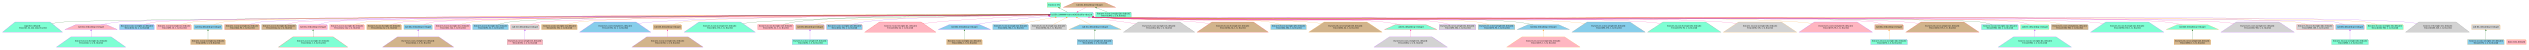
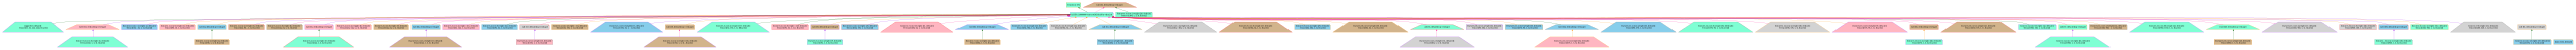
  digraph {
    fontname="Noto Serif"
    rankdir=BT
    node [color=darkorange fillcolor=aquamarine fontname="Noto Serif" shape=note style=filled]
    edge [color=deeppink fontname="Noto Serif"]
    n1 [color=purple label="input0 [0, default]:\nTensor[(1, 32, 224, 224), float32]" shape=trapezium]
    n2 [color=purple label="Call[70, 20000000-tensorrt](GlobalVar=dnnl_0)"]
    n3 [label="Function (73)"]
    n4 [color=purple label="features.0.conv.0.weight [1, default]:\nTensor[(32, 1, 3, 3), float32]" shape=trapezium]
-   n5 [color=purple fillcolor=lightpink label="Call [53, default](op=reshape)" shape=trapezium]
+   n5 [fillcolor=lightpink label="Call [53, default](op=reshape)" shape=trapezium]
    n6 [color=purple fillcolor=skyblue label="features.0.conv.2.weight [2, default]:\nTensor[(16, 32, 1, 1), float32]"]
    n7 [fillcolor=lightpink label="features.1.conv.0.weight [3, default]:\nTensor[(96, 16, 1, 1), float32]"]
    n8 [fillcolor=tan label="features.1.conv.2.weight [4, default]:\nTensor[(96, 1, 3, 3), float32]"]
    n9 [fillcolor=skyblue label="Call [54, default](op=reshape)"]
    n10 [color=red fillcolor=tan label="features.1.conv.4.weight [5, default]:\nTensor[(24, 96, 1, 1), float32]"]
    n11 [color=gray40 fillcolor=tan label="features.2.conv.0.weight [6, default]:\nTensor[(144, 24, 1, 1), float32]"]
    n12 [color=red label="features.2.conv.2.weight [7, default]:\nTensor[(144, 1, 3, 3), float32]" shape=trapezium]
    n13 [color=purple fillcolor=lightpink label="Call [55, default](op=reshape)"]
    n14 [fillcolor=lightpink label="features.2.conv.4.weight [8, default]:\nTensor[(24, 144, 1, 1), float32]"]
    n15 [fillcolor=tan label="features.3.conv.0.weight [9, default]:\nTensor[(144, 24, 1, 1), float32]"]
    n16 [color=purple fillcolor=tan label="features.3.conv.2.weight [10, default]:\nTensor[(144, 1, 3, 3), float32]" shape=trapezium]
    n17 [fillcolor=skyblue label="Call [56, default](op=reshape)"]
    n18 [color=purple fillcolor=lightpink label="features.3.conv.4.weight [11, default]:\nTensor[(32, 144, 1, 1), float32]"]
    n19 [color=gray40 fillcolor=skyblue label="features.4.conv.0.weight [12, default]:\nTensor[(192, 32, 1, 1), float32]"]
    n20 [color=gray40 fillcolor=lightpink label="features.4.conv.2.weight [13, default]:\nTensor[(192, 1, 3, 3), float32]"]
    n21 [color=red fillcolor=lightgrey label="Call [57, default](op=reshape)"]
    n22 [fillcolor=tan label="features.4.conv.4.weight [14, default]:\nTensor[(32, 192, 1, 1), float32]"]
    n23 [color=purple fillcolor=skyblue label="features.5.conv.0.weight [15, default]:\nTensor[(192, 32, 1, 1), float32]" shape=trapezium]
    n24 [color=purple fillcolor=tan label="features.5.conv.2.weight [16, default]:\nTensor[(192, 1, 3, 3), float32]" shape=trapezium]
    n25 [fillcolor=tan label="Call [58, default](op=reshape)"]
    n26 [color=purple label="features.5.conv.4.weight [17, default]:\nTensor[(32, 192, 1, 1), float32]" shape=trapezium]
    n27 [color=red fillcolor=lightpink label="features.6.conv.0.weight [18, default]:\nTensor[(192, 32, 1, 1), float32]"]
    n28 [color=purple label="features.6.conv.2.weight [19, default]:\nTensor[(192, 1, 3, 3), float32]"]
    n29 [color=purple fillcolor=tan label="Call [59, default](op=reshape)"]
    n30 [color=red fillcolor=skyblue label="features.6.conv.4.weight [20, default]:\nTensor[(64, 192, 1, 1), float32]"]
    n31 [color=red fillcolor=lightpink label="features.7.conv.0.weight [21, default]:\nTensor[(384, 64, 1, 1), float32]" shape=trapezium]
    n32 [fillcolor=tan label="features.7.conv.2.weight [22, default]:\nTensor[(384, 1, 3, 3), float32]"]
    n33 [color=purple fillcolor=skyblue label="Call [60, default](op=reshape)" shape=trapezium]
    n34 [color=gray40 fillcolor=skyblue label="features.7.conv.4.weight [23, default]:\nTensor[(64, 384, 1, 1), float32]"]
    n35 [color=gray40 fillcolor=lightgrey label="features.8.conv.0.weight [24, default]:\nTensor[(384, 64, 1, 1), float32]"]
    n36 [color=gray40 fillcolor=skyblue label="features.8.conv.2.weight [25, default]:\nTensor[(384, 1, 3, 3), float32]"]
    n37 [fillcolor=skyblue label="Call [61, default](op=reshape)" shape=trapezium]
    n38 [color=gray40 fillcolor=lightgrey label="features.8.conv.4.weight [26, default]:\nTensor[(64, 384, 1, 1), float32]" shape=trapezium]
    n39 [color=red fillcolor=tan label="features.9.conv.0.weight [27, default]:\nTensor[(384, 64, 1, 1), float32]" shape=trapezium]
    n40 [color=gray40 label="features.9.conv.2.weight [28, default]:\nTensor[(384, 1, 3, 3), float32]"]
    n41 [color=red fillcolor=tan label="Call [62, default](op=reshape)" shape=trapezium]
    n42 [fillcolor=skyblue label="features.9.conv.4.weight [29, default]:\nTensor[(64, 384, 1, 1), float32]"]
    n43 [fillcolor=tan label="features.10.conv.0.weight [30, default]:\nTensor[(384, 64, 1, 1), float32]" shape=trapezium]
    n44 [color=purple fillcolor=lightgrey label="features.10.conv.2.weight [31, default]:\nTensor[(384, 1, 3, 3), float32]" shape=trapezium]
    n45 [color=red label="Call [63, default](op=reshape)" shape=trapezium]
    n46 [color=purple fillcolor=lightgrey label="features.10.conv.4.weight [32, default]:\nTensor[(96, 384, 1, 1), float32]"]
    n47 [fillcolor=skyblue label="features.11.conv.0.weight [33, default]:\nTensor[(576, 96, 1, 1), float32]"]
    n48 [fillcolor=lightpink label="features.11.conv.2.weight [34, default]:\nTensor[(576, 1, 3, 3), float32]" shape=trapezium]
    n49 [color=gray40 fillcolor=skyblue label="Call [64, default](op=reshape)" shape=trapezium]
    n50 [color=gray40 fillcolor=skyblue label="features.11.conv.4.weight [35, default]:\nTensor[(96, 576, 1, 1), float32]" shape=trapezium]
    n51 [color=gray40 label="features.12.conv.0.weight [36, default]:\nTensor[(576, 96, 1, 1), float32]" shape=trapezium]
    n52 [fillcolor=skyblue label="features.12.conv.2.weight [37, default]:\nTensor[(576, 1, 3, 3), float32]"]
    n53 [fillcolor=lightgrey label="Call [65, default](op=reshape)"]
    n54 [fillcolor=lightgrey label="features.12.conv.4.weight [38, default]:\nTensor[(96, 576, 1, 1), float32]" shape=trapezium]
    n55 [color=purple fillcolor=lightpink label="features.13.conv.0.weight [39, default]:\nTensor[(576, 96, 1, 1), float32]" shape=trapezium]
    n56 [color=purple label="features.13.conv.2.weight [40, default]:\nTensor[(576, 1, 3, 3), float32]"]
    n57 [color=red fillcolor=tan label="Call [66, default](op=reshape)"]
    n58 [color=red fillcolor=tan label="features.13.conv.4.weight [41, default]:\nTensor[(160, 576, 1, 1), float32]" shape=trapezium]
    n59 [color=purple label="features.14.conv.0.weight [42, default]:\nTensor[(960, 160, 1, 1), float32]"]
    n60 [color=purple label="features.14.conv.2.weight [43, default]:\nTensor[(960, 1, 3, 3), float32]" shape=trapezium]
    n61 [label="Call [67, default](op=reshape)"]
    n62 [color=gray40 fillcolor=tan label="features.14.conv.4.weight [44, default]:\nTensor[(160, 960, 1, 1), float32]"]
    n63 [color=purple label="features.15.conv.0.weight [45, default]:\nTensor[(960, 160, 1, 1), float32]" shape=trapezium]
    n64 [fillcolor=tan label="features.15.conv.2.weight [46, default]:\nTensor[(960, 1, 3, 3), float32]"]
    n65 [label="Call [68, default](op=reshape)" shape=trapezium]
    n66 [color=purple fillcolor=lightgrey label="features.15.conv.4.weight [47, default]:\nTensor[(160, 960, 1, 1), float32]" shape=trapezium]
    n67 [color=red fillcolor=lightgrey label="features.16.conv.0.weight [48, default]:\nTensor[(960, 160, 1, 1), float32]"]
    n68 [color=gray40 label="features.16.conv.2.weight [49, default]:\nTensor[(960, 1, 3, 3), float32]"]
    n69 [color=red fillcolor=skyblue label="Call [69, default](op=reshape)"]
    n70 [label="features.16.conv.4.weight [50, default]:\nTensor[(320, 960, 1, 1), float32]"]
    n71 [color=gray40 fillcolor=lightgrey label="features.17.0.weight [51, default]:\nTensor[(1280, 320, 1, 1), float32]" shape=trapezium]
-   n72 [fillcolor=lightpink label="dnnl_0 [52, default]"]
+   n72 [fillcolor=skyblue label="dnnl_0 [52, default]"]
    n1 -> n2 [color=darkgreen]
    n2 -> n3 [color=darkgreen]
    n4 -> n5 [color=purple]
    n5 -> n2 [color=purple]
    n6 -> n2
    n7 -> n2 [color=darkorange]
    n8 -> n9 [color=darkgreen]
    n9 -> n2 [color=darkorange]
    n10 -> n2 [color=purple]
    n11 -> n2
    n12 -> n13 [color=darkgreen]
    n13 -> n2 [color=purple]
    n14 -> n2 [color=darkorange]
    n15 -> n2
    n16 -> n17 [color=purple]
    n17 -> n2
    n18 -> n2 [color=darkorange]
    n19 -> n2 [color=darkgreen]
    n20 -> n21 [color=purple]
    n21 -> n2
    n22 -> n2 [color=darkorange]
    n23 -> n2 [color=purple]
    n24 -> n25
    n25 -> n2 [color=darkorange]
    n26 -> n2 [color=darkgreen]
    n27 -> n2 [color=darkgreen]
    n28 -> n29 [color=purple]
    n29 -> n2 [color=darkorange]
    n30 -> n2 [color=purple]
    n31 -> n2
    n32 -> n33 [color=darkgreen]
    n33 -> n2 [color=purple]
    n34 -> n2 [color=darkorange]
    n35 -> n2 [color=darkorange]
    n36 -> n37 [color=darkgreen]
    n37 -> n2 [color=darkorange]
    n38 -> n2
    n39 -> n2
    n40 -> n41 [color=darkgreen]
-   n41 -> n2
+   n2 -> n41
    n42 -> n2 [color=darkorange]
    n43 -> n2 [color=darkorange]
    n44 -> n45
    n45 -> n2
    n46 -> n2
    n47 -> n2 [color=darkorange]
    n48 -> n49 [color=darkorange]
    n49 -> n2 [color=darkgreen]
    n50 -> n2 [color=darkorange]
    n51 -> n2
    n52 -> n53 [color=darkgreen]
    n54 -> n2
    n55 -> n2 [color=darkorange]
    n56 -> n57 [color=darkorange]
    n57 -> n2
    n58 -> n2
    n59 -> n2 [color=darkgreen]
    n60 -> n61 [color=purple]
    n61 -> n2
    n62 -> n2 [color=darkorange]
    n63 -> n2
    n64 -> n65 [color=darkgreen]
    n65 -> n2
    n66 -> n2
    n67 -> n2 [color=darkorange]
    n68 -> n69 [color=purple]
    n69 -> n2 [color=purple]
    n70 -> n2 [color=darkorange]
    n71 -> n2 [color=purple]
  }
